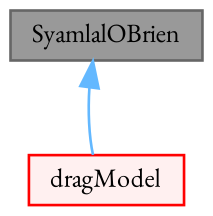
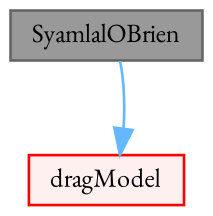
  digraph {
    fontname="EB Garamond"
    node [fontname="EB Garamond" fontsize=10 shape=box style=filled]
    n1 [color=gray40 fillcolor=grey60 fontcolor=black height=0.2 label=SyamlalOBrien width=0.4]
    n2 [color=red fillcolor="#FFF0F0" height=0.2 label=dragModel width=0.4]
-   n1 -> n2 [color=steelblue1 dir=back fontname="EB Garamond" fontsize=10 labelfontname=Helvetica labelfontsize=10 style=solid]
+   n2 -> n1 [color=steelblue1 dir=back fontname="EB Garamond" fontsize=10 labelfontname=Helvetica labelfontsize=10 style=solid]
  }
